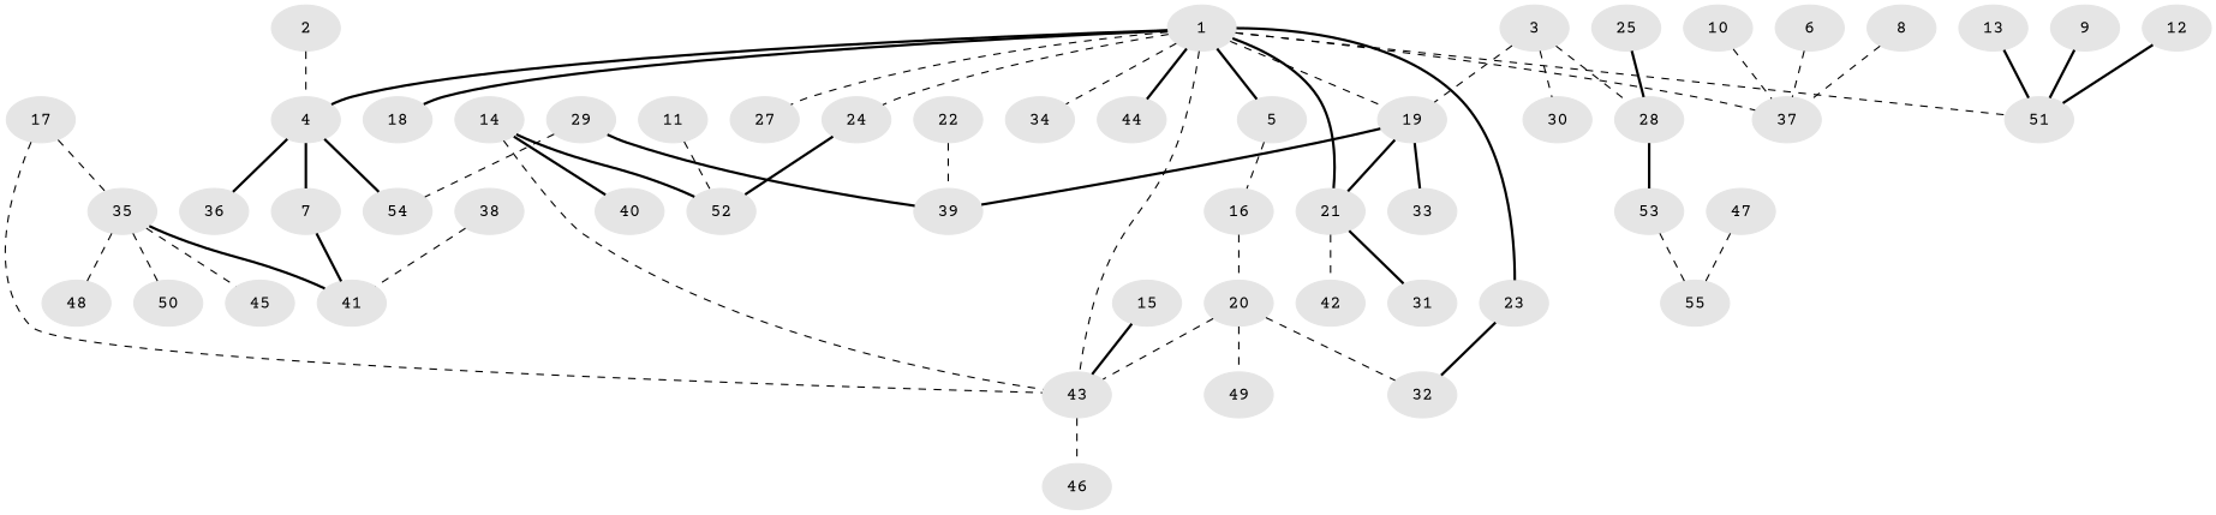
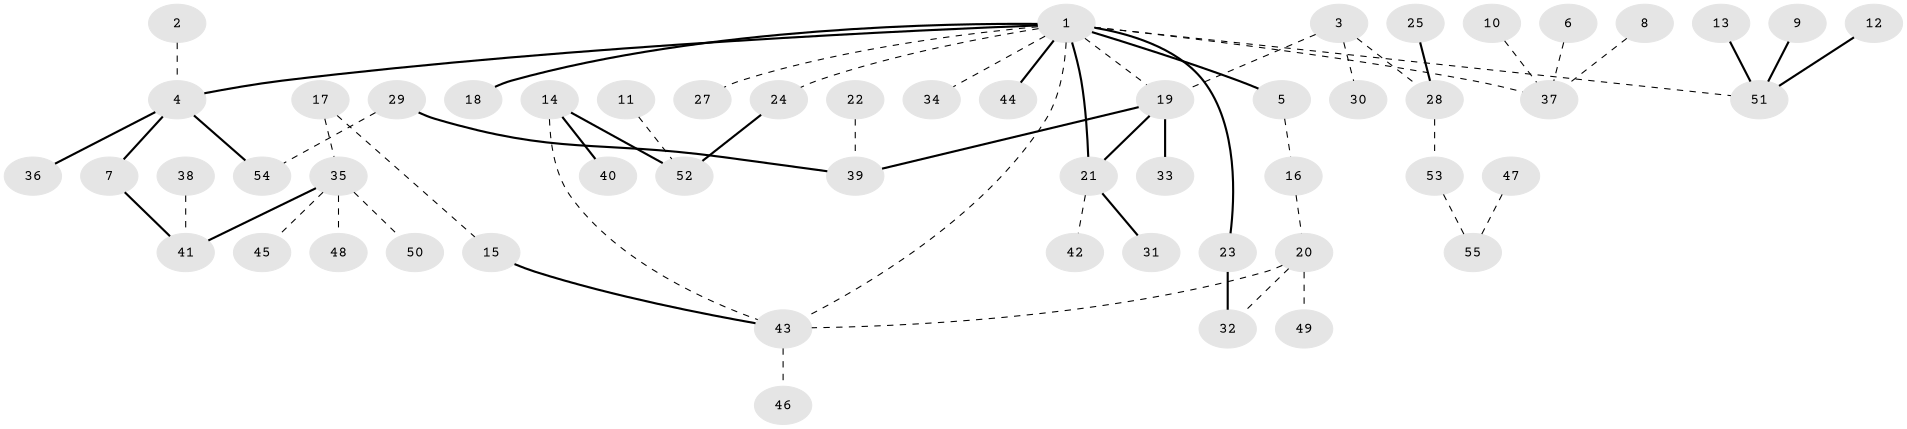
  graph {
    fontname="Courier Prime"
    node [color=gray90 fontname="Courier Prime" style=filled]
    edge [fontname="Courier Prime" style=dashed weight=1.0]
    1
    4
    5
    18
    19
    21
    23
    24
    27
    34
    37
    43
    44
    51
    7
    36
    54
    16
    33
    39
    31
    42
    32
    52
    46
    2
    3
    28
    30
    53
    41
    20
    6
    8
    9
    10
    11
    12
    13
    14
    40
    15
    49
    17
    35
    45
    48
    50
    22
    25
    55
    29
    38
    47
    1 -- 4 [style=bold]
    1 -- 5 [style=bold]
    1 -- 18 [style=bold]
    1 -- 19
    1 -- 21 [style=bold]
    1 -- 23 [style=bold]
    1 -- 24
    1 -- 27
    1 -- 34
    1 -- 37
    1 -- 43
    1 -- 44 [style=bold]
    1 -- 51
    4 -- 7 [style=bold]
    4 -- 36 [style=bold]
    4 -- 54 [style=bold]
    5 -- 16
    19 -- 21 [style=bold]
    19 -- 33 [style=bold]
    19 -- 39 [style=bold]
    21 -- 31 [style=bold]
    21 -- 42
    23 -- 32 [style=bold]
    24 -- 52 [style=bold]
    43 -- 46
    7 -- 41 [style=bold]
    16 -- 20
    2 -- 4
    3 -- 19
    3 -- 28
    3 -- 30
-   28 -- 53 [style=bold]
+   28 -- 53
    53 -- 55
    20 -- 43
    20 -- 32
    20 -- 49
    6 -- 37
    8 -- 37
    9 -- 51 [style=bold]
    10 -- 37
    11 -- 52
    12 -- 51 [style=bold]
    13 -- 51 [style=bold]
    14 -- 43
    14 -- 52 [style=bold]
    14 -- 40 [style=bold]
    15 -- 43 [style=bold]
-   17 -- 43
+   17 -- 15
    17 -- 35
    35 -- 41 [style=bold]
    35 -- 45
    35 -- 48
    35 -- 50
    22 -- 39
    25 -- 28 [style=bold]
    29 -- 54
    29 -- 39 [style=bold]
    38 -- 41
    47 -- 55
  }
